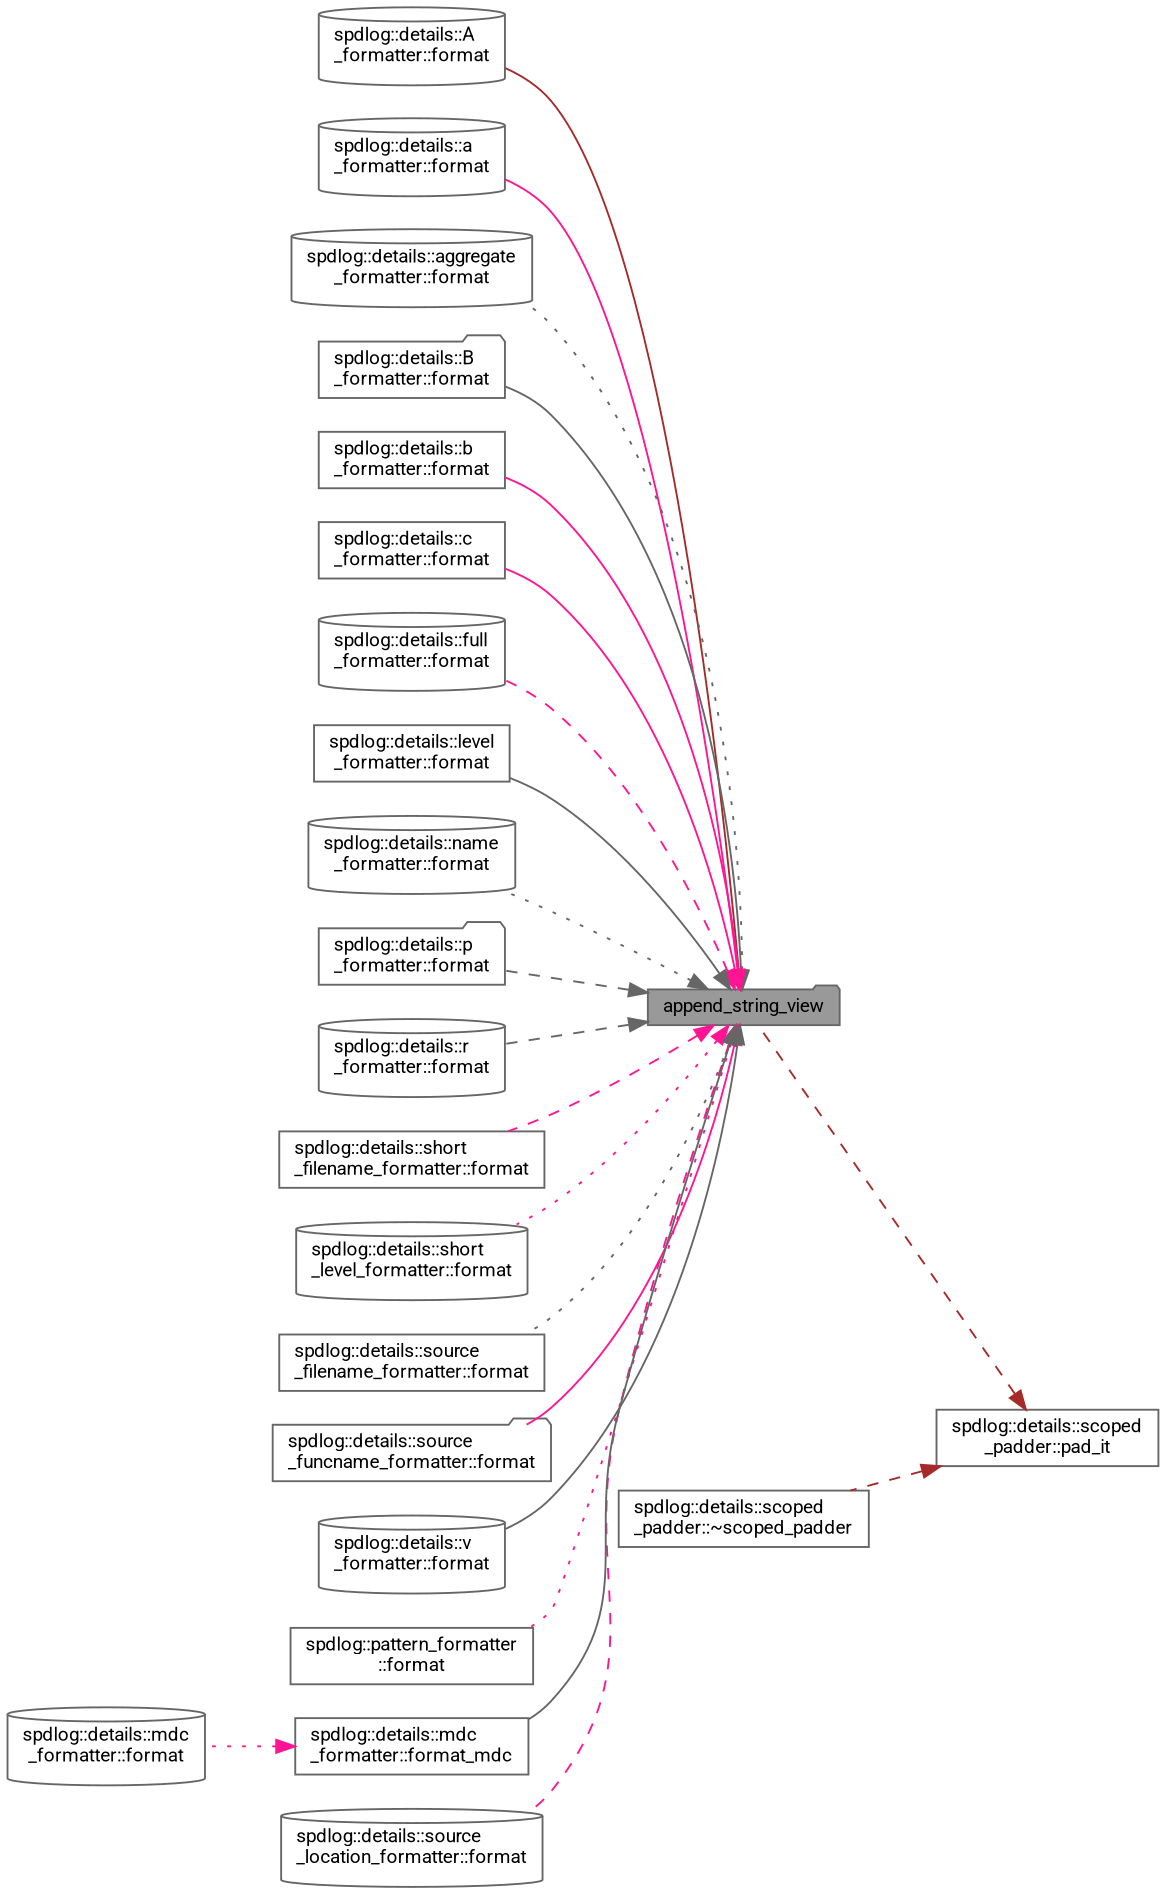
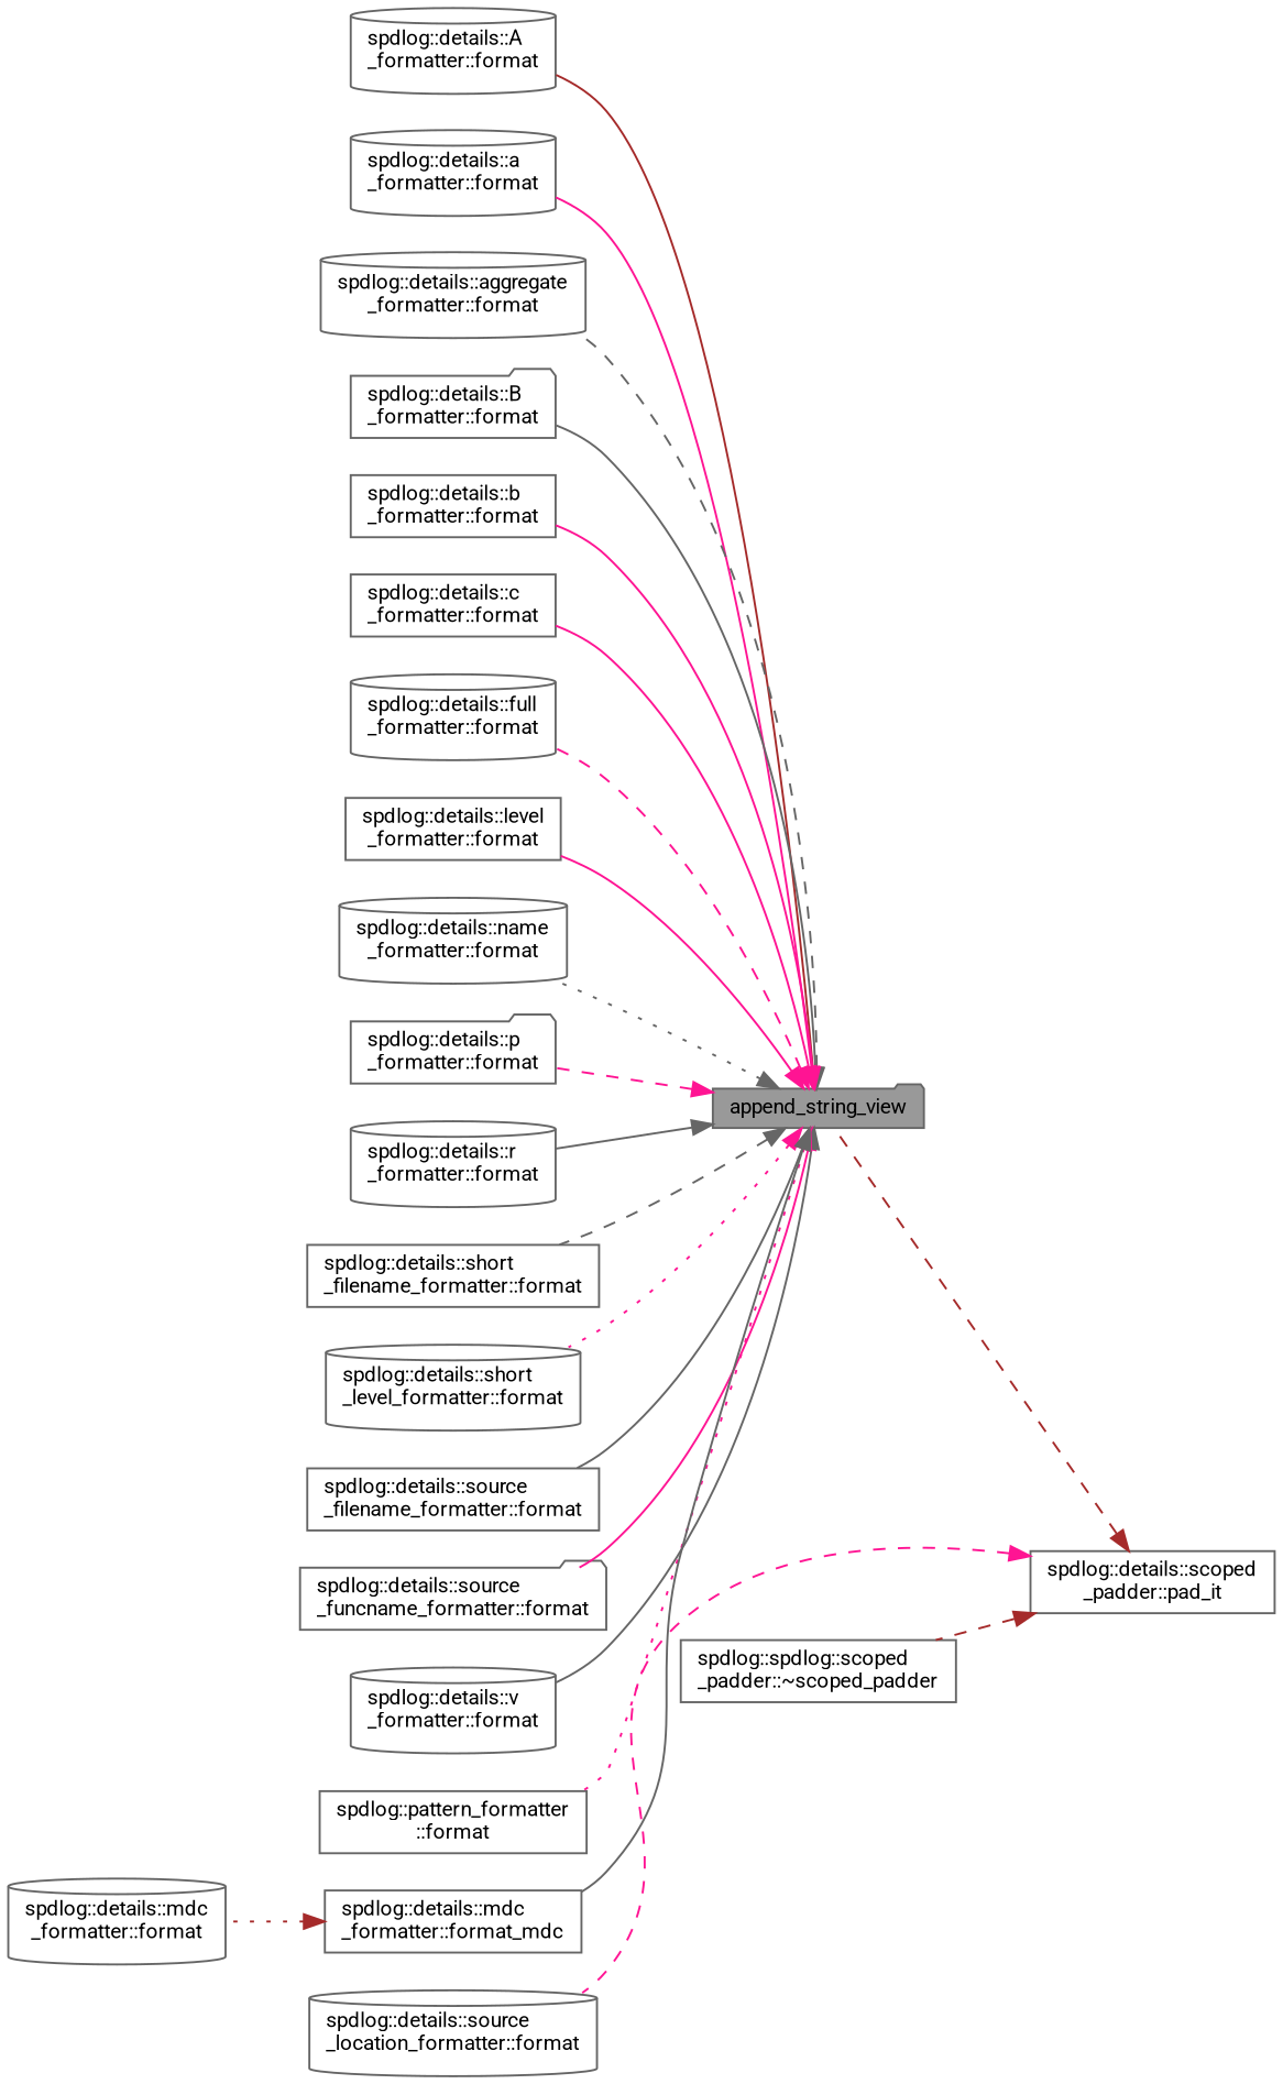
  digraph {
    fontname=Roboto
    rankdir=RL
    node [color=grey40 fillcolor=white fontname=Roboto fontsize=10 shape=cylinder style=filled]
    edge [color=deeppink dir=back fontname=Roboto fontsize=10 labelfontname=Helvetica labelfontsize=10 style=solid]
    n1 [color=gray40 fillcolor=grey60 fontcolor=black height=0.2 label=append_string_view shape=folder width=0.4]
    n2 [height=0.2 label="spdlog::details::A\l_formatter::format" width=0.4]
    n3 [height=0.2 label="spdlog::details::a\l_formatter::format" width=0.4]
    n4 [height=0.2 label="spdlog::details::aggregate\l_formatter::format" width=0.4]
    n5 [height=0.2 label="spdlog::details::B\l_formatter::format" shape=folder width=0.4]
    n6 [height=0.2 label="spdlog::details::b\l_formatter::format" shape=box width=0.4]
    n7 [height=0.2 label="spdlog::details::c\l_formatter::format" shape=box width=0.4]
    n8 [height=0.2 label="spdlog::details::full\l_formatter::format" width=0.4]
    n9 [height=0.2 label="spdlog::details::level\l_formatter::format" shape=box width=0.4]
    n10 [height=0.2 label="spdlog::details::name\l_formatter::format" width=0.4]
    n11 [height=0.2 label="spdlog::details::p\l_formatter::format" shape=folder width=0.4]
    n12 [height=0.2 label="spdlog::details::r\l_formatter::format" width=0.4]
    n13 [height=0.2 label="spdlog::details::short\l_filename_formatter::format" shape=box width=0.4]
    n14 [height=0.2 label="spdlog::details::short\l_level_formatter::format" width=0.4]
    n15 [height=0.2 label="spdlog::details::source\l_filename_formatter::format" shape=box width=0.4]
    n16 [height=0.2 label="spdlog::details::source\l_funcname_formatter::format" shape=folder width=0.4]
    n17 [height=0.2 label="spdlog::details::source\l_location_formatter::format" width=0.4]
    n18 [height=0.2 label="spdlog::details::v\l_formatter::format" width=0.4]
    n19 [height=0.2 label="spdlog::pattern_formatter\l::format" shape=box width=0.4]
    n20 [height=0.2 label="spdlog::details::mdc\l_formatter::format_mdc" shape=box width=0.4]
    n21 [height=0.2 label="spdlog::details::mdc\l_formatter::format" width=0.4]
    n22 [height=0.2 label="spdlog::details::scoped\l_padder::pad_it" shape=box width=0.4]
-   n23 [height=0.2 label="spdlog::details::scoped\l_padder::~scoped_padder" shape=box width=0.4]
+   n23 [height=0.2 label="spdlog::spdlog::scoped\l_padder::~scoped_padder" shape=box width=0.4]
    n1 -> n2 [color=brown]
    n1 -> n3
-   n1 -> n4 [color=gray40 style=dotted]
+   n1 -> n4 [color=gray40 style=dashed]
    n1 -> n5 [color=gray40]
    n1 -> n6
    n1 -> n7
    n1 -> n8 [style=dashed]
-   n1 -> n9 [color=gray40]
+   n1 -> n9
    n1 -> n10 [color=gray40 style=dotted]
-   n1 -> n11 [color=gray40 style=dashed]
-   n1 -> n12 [color=gray40 style=dashed]
-   n1 -> n13 [style=dashed]
+   n1 -> n11 [style=dashed]
+   n1 -> n12 [color=gray40]
+   n1 -> n13 [color=gray40 style=dashed]
    n1 -> n14 [style=dotted]
-   n1 -> n15 [color=gray40 style=dotted]
+   n1 -> n15 [color=gray40]
    n1 -> n16
-   n1 -> n17 [style=dashed]
+   n22 -> n17 [style=dashed]
    n1 -> n18 [color=gray40]
    n1 -> n19 [style=dotted]
    n1 -> n20 [color=gray40]
-   n20 -> n21 [style=dotted]
+   n20 -> n21 [color=brown style=dotted]
    n22 -> n1 [color=brown style=dashed]
    n22 -> n23 [color=brown style=dashed]
  }
